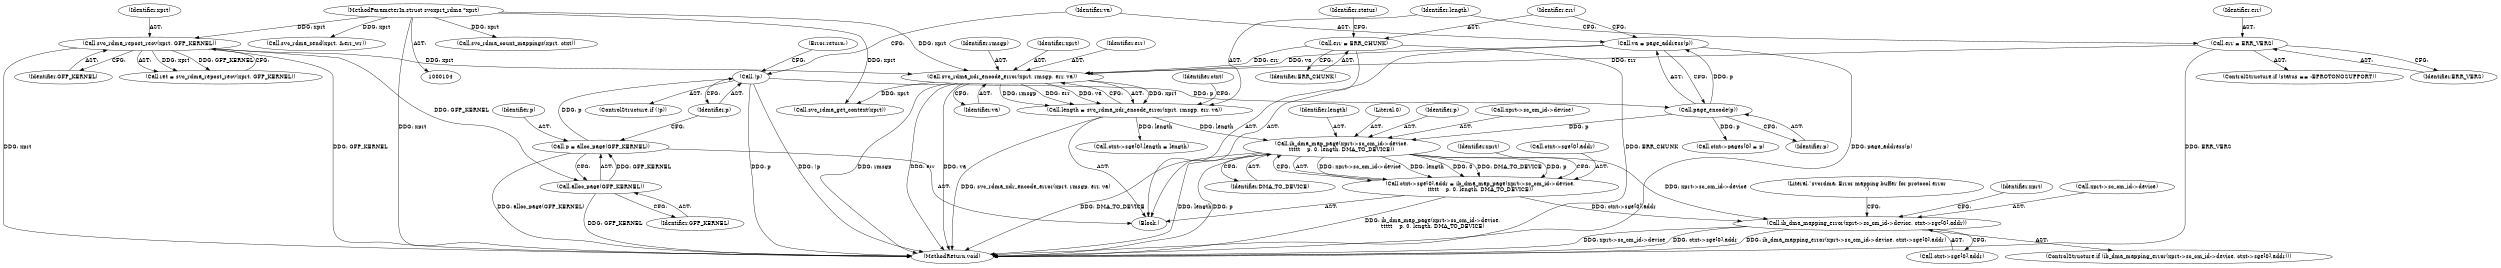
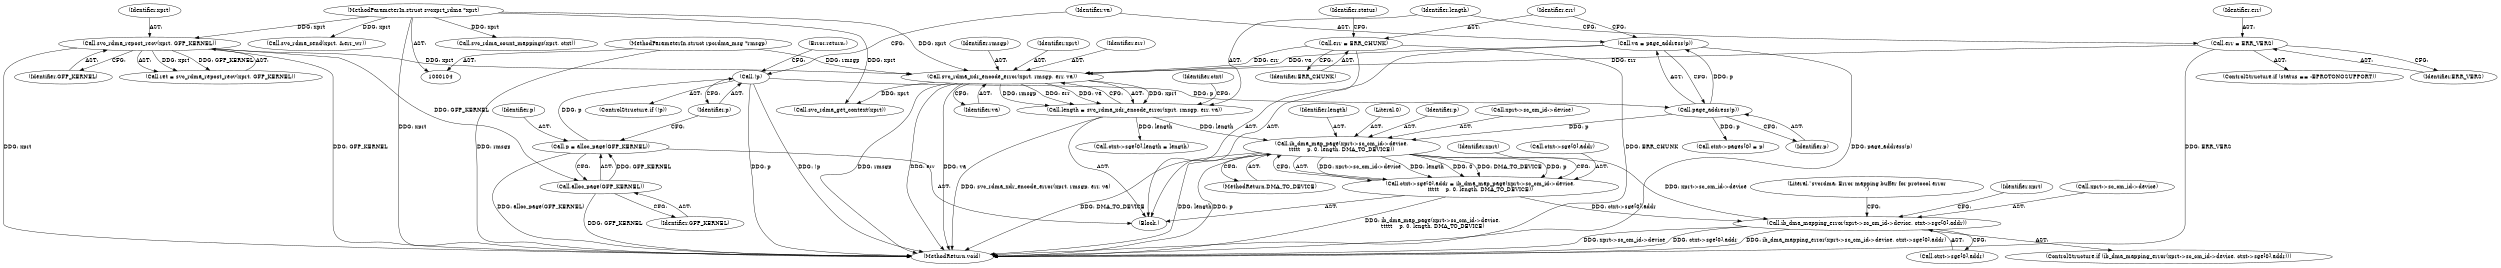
  digraph {
    n1 [label="(Call,ib_dma_mapping_error(xprt->sc_cm_id->device, ctxt->sge[0].addr))"]
    n2 [label="(MethodReturn,void)"]
    n3 [label="(ControlStructure,if (ib_dma_mapping_error(xprt->sc_cm_id->device, ctxt->sge[0].addr)))"]
    n4 [label="(Call,ctxt->sge[0].addr)"]
    n5 [label="(Call,ib_dma_map_page(xprt->sc_cm_id->device,\n\t\t\t\t\t    p, 0, length, DMA_TO_DEVICE))"]
    n6 [label="(Call,ctxt->sge[0].addr = ib_dma_map_page(xprt->sc_cm_id->device,\n\t\t\t\t\t    p, 0, length, DMA_TO_DEVICE))"]
-   n7 [label="(Identifier,DMA_TO_DEVICE)"]
+   n7 [label="(MethodReturn,DMA_TO_DEVICE)"]
    n8 [label="(Block,)"]
-   n9 [label="(Call,page_encode(p))"]
+   n9 [label="(Call,page_address(p))"]
    n10 [label="(Call,va = page_address(p))"]
    n11 [label="(Call,ctxt->pages[0] = p)"]
    n12 [label="(Identifier,p)"]
    n13 [label="(Call,svc_rdma_xdr_encode_error(xprt, rmsgp, err, va))"]
    n14 [label="(Call,!p)"]
    n15 [label="(Identifier,p)"]
    n16 [label="(ControlStructure,if (!p))"]
    n17 [label="(Call,p = alloc_page(GFP_KERNEL))"]
    n18 [label="(Call,alloc_page(GFP_KERNEL))"]
    n19 [label="(Identifier,GFP_KERNEL)"]
    n20 [label="(Call,svc_rdma_repost_recv(xprt, GFP_KERNEL))"]
    n21 [label="(Identifier,GFP_KERNEL)"]
    n22 [label="(Call,ret = svc_rdma_repost_recv(xprt, GFP_KERNEL))"]
    n23 [label="(Call,svc_rdma_get_context(xprt))"]
    n24 [label="(Call,length = svc_rdma_xdr_encode_error(xprt, rmsgp, err, va))"]
    n25 [label="(Identifier,va)"]
    n26 [label="(MethodParameterIn,struct svcxprt_rdma *xprt)"]
    n27 [label="(Call,svc_rdma_send(xprt, &err_wr))"]
    n28 [label="(Call,svc_rdma_count_mappings(xprt, ctxt))"]
    1000104
    n30 [label="(Call,ctxt->sge[0].length = length)"]
+   n31 [label="(MethodParameterIn,struct rpcrdma_msg *rmsgp)"]
    n32 [label="(Call,err = ERR_VERS)"]
    n33 [label="(Identifier,ERR_VERS)"]
    n34 [label="(ControlStructure,if (status == -EPROTONOSUPPORT))"]
    n35 [label="(Call,err = ERR_CHUNK)"]
    n36 [label="(Identifier,ERR_CHUNK)"]
    n37 [label="(Identifier,p)"]
    n38 [label="(Call,xprt->sc_cm_id->device)"]
    n39 [label="(Identifier,ctxt)"]
    n40 [label="(Identifier,status)"]
    n41 [label="(Identifier,err)"]
    n42 [label="(Identifier,xprt)"]
    n43 [label="(Call,ctxt->sge[0].addr)"]
    n44 [label="(Identifier,xprt)"]
    n45 [label="(Identifier,err)"]
    n46 [label="(Identifier,err)"]
    n47 [label="(Identifier,rmsgp)"]
    n48 [label="(Identifier,xprt)"]
    n49 [label="(Identifier,length)"]
    n50 [label="(Identifier,p)"]
    n51 [label="(Literal,\"svcrdma: Error mapping buffer for protocol error\n\")"]
    n52 [label="(Error,return;)"]
    n53 [label="(Identifier,xprt)"]
    n54 [label="(Call,xprt->sc_cm_id->device)"]
    n55 [label="(Identifier,va)"]
    n56 [label="(Identifier,length)"]
    n57 [label="(Literal,0)"]
    n1 -> n2 [label="DDG: ib_dma_mapping_error(xprt->sc_cm_id->device, ctxt->sge[0].addr)"]
    n1 -> n2 [label="DDG: xprt->sc_cm_id->device"]
    n1 -> n2 [label="DDG: ctxt->sge[0].addr"]
    n1 -> n3 [label="AST: "]
    n1 -> n4 [label="CFG: "]
    n4 -> n1 [label="AST: "]
    n5 -> n1 [label="DDG: xprt->sc_cm_id->device"]
    n5 -> n2 [label="DDG: DMA_TO_DEVICE"]
    n5 -> n2 [label="DDG: length"]
    n5 -> n2 [label="DDG: p"]
    n5 -> n6 [label="AST: "]
    n5 -> n6 [label="DDG: xprt->sc_cm_id->device"]
    n5 -> n6 [label="DDG: length"]
    n5 -> n6 [label="DDG: 0"]
    n5 -> n6 [label="DDG: DMA_TO_DEVICE"]
    n5 -> n6 [label="DDG: p"]
    n5 -> n7 [label="CFG: "]
    n6 -> n1 [label="DDG: ctxt->sge[0].addr"]
    n6 -> n2 [label="DDG: ib_dma_map_page(xprt->sc_cm_id->device,\n\t\t\t\t\t    p, 0, length, DMA_TO_DEVICE)"]
    n6 -> n5 [label="CFG: "]
    n6 -> n8 [label="AST: "]
    n7 -> n5 [label="AST: "]
    n9 -> n5 [label="DDG: p"]
    n9 -> n10 [label="AST: "]
    n9 -> n10 [label="DDG: p"]
    n9 -> n11 [label="DDG: p"]
    n9 -> n12 [label="CFG: "]
    n10 -> n2 [label="DDG: page_address(p)"]
    n10 -> n8 [label="AST: "]
    n10 -> n9 [label="CFG: "]
    n10 -> n13 [label="DDG: va"]
    n12 -> n9 [label="AST: "]
    n13 -> n2 [label="DDG: rmsgp"]
    n13 -> n2 [label="DDG: err"]
    n13 -> n2 [label="DDG: va"]
    n13 -> n23 [label="DDG: xprt"]
    n13 -> n24 [label="AST: "]
    n13 -> n24 [label="DDG: xprt"]
    n13 -> n24 [label="DDG: rmsgp"]
    n13 -> n24 [label="DDG: err"]
    n13 -> n24 [label="DDG: va"]
    n13 -> n25 [label="CFG: "]
    n14 -> n2 [label="DDG: p"]
    n14 -> n2 [label="DDG: !p"]
    n14 -> n9 [label="DDG: p"]
    n14 -> n15 [label="CFG: "]
    n14 -> n16 [label="AST: "]
    n15 -> n14 [label="AST: "]
    n15 -> n17 [label="CFG: "]
    n17 -> n2 [label="DDG: alloc_page(GFP_KERNEL)"]
    n17 -> n8 [label="AST: "]
    n17 -> n14 [label="DDG: p"]
    n17 -> n18 [label="CFG: "]
    n18 -> n2 [label="DDG: GFP_KERNEL"]
    n18 -> n17 [label="AST: "]
    n18 -> n17 [label="DDG: GFP_KERNEL"]
    n18 -> n19 [label="CFG: "]
    n19 -> n18 [label="AST: "]
    n20 -> n2 [label="DDG: GFP_KERNEL"]
    n20 -> n2 [label="DDG: xprt"]
    n20 -> n13 [label="DDG: xprt"]
    n20 -> n18 [label="DDG: GFP_KERNEL"]
    n20 -> n21 [label="CFG: "]
    n20 -> n22 [label="AST: "]
    n20 -> n22 [label="DDG: xprt"]
    n20 -> n22 [label="DDG: GFP_KERNEL"]
    n21 -> n20 [label="AST: "]
-   n22 -> n20 [label="CFG: "]
+   n22 -> n20 [label="AST: "]
    n24 -> n2 [label="DDG: svc_rdma_xdr_encode_error(xprt, rmsgp, err, va)"]
    n24 -> n5 [label="DDG: length"]
    n24 -> n8 [label="AST: "]
    n24 -> n13 [label="CFG: "]
    n24 -> n30 [label="DDG: length"]
    n25 -> n13 [label="AST: "]
    n26 -> n2 [label="DDG: xprt"]
    n26 -> n13 [label="DDG: xprt"]
    n26 -> n20 [label="DDG: xprt"]
    n26 -> n23 [label="DDG: xprt"]
    n26 -> n27 [label="DDG: xprt"]
    n26 -> n28 [label="DDG: xprt"]
    n26 -> 1000104 [label="AST: "]
+   n31 -> n2 [label="DDG: rmsgp"]
+   n31 -> n13 [label="DDG: rmsgp"]
+   n31 -> 1000104 [label="AST: "]
    n32 -> n2 [label="DDG: ERR_VERS"]
    n32 -> n13 [label="DDG: err"]
    n32 -> n33 [label="CFG: "]
    n32 -> n34 [label="AST: "]
    n33 -> n32 [label="AST: "]
    n35 -> n2 [label="DDG: ERR_CHUNK"]
    n35 -> n8 [label="AST: "]
    n35 -> n13 [label="DDG: err"]
    n35 -> n36 [label="CFG: "]
    n36 -> n35 [label="AST: "]
    n37 -> n17 [label="AST: "]
    n38 -> n1 [label="AST: "]
    n39 -> n24 [label="CFG: "]
    n40 -> n35 [label="CFG: "]
    n41 -> n10 [label="CFG: "]
    n41 -> n35 [label="AST: "]
    n42 -> n6 [label="CFG: "]
    n43 -> n6 [label="AST: "]
    n44 -> n13 [label="AST: "]
    n45 -> n32 [label="AST: "]
    n46 -> n13 [label="AST: "]
    n47 -> n13 [label="AST: "]
    n48 -> n20 [label="AST: "]
    n49 -> n24 [label="AST: "]
    n49 -> n32 [label="CFG: "]
    n50 -> n5 [label="AST: "]
    n51 -> n1 [label="CFG: "]
    n52 -> n14 [label="CFG: "]
    n53 -> n1 [label="CFG: "]
    n54 -> n5 [label="AST: "]
    n55 -> n10 [label="AST: "]
    n55 -> n14 [label="CFG: "]
    n56 -> n5 [label="AST: "]
    n57 -> n5 [label="AST: "]
  }
